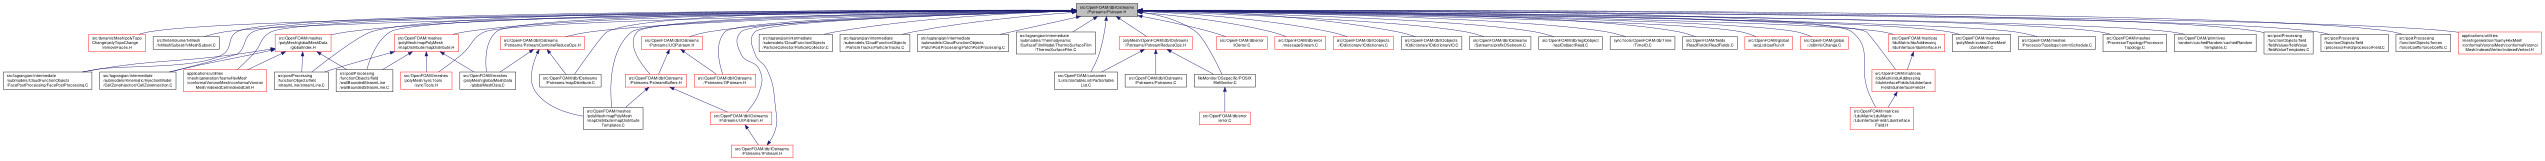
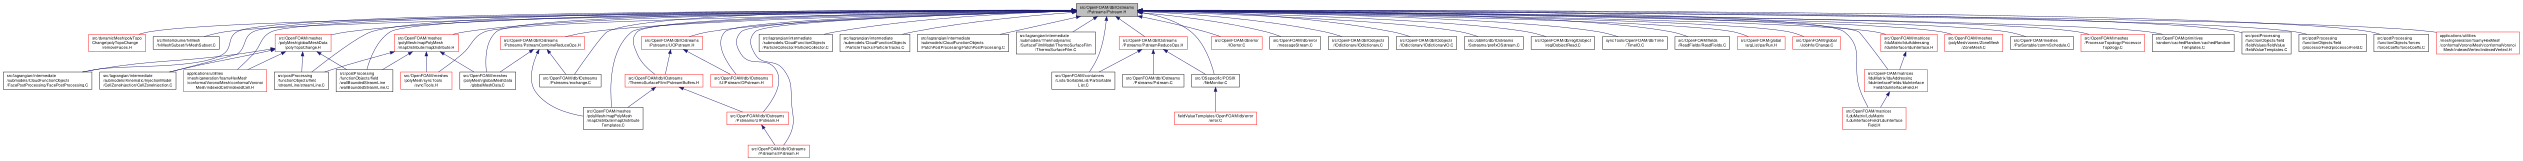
  digraph {
    node [color=black fontname=FreeSans fontsize=10 shape=record]
    edge [color=midnightblue dir=back fontname=FreeSans fontsize=10 labelfontname=FreeSans labelfontsize=10 style=solid]
    n1 [fillcolor=grey75 fontcolor=black height=0.2 label="src/OpenFOAM/db/IOstreams\l/Pstreams/Pstream.H" style=filled width=0.4]
    n2 [color=red height=0.2 label="src/dynamicMesh/polyTopo\lChange/polyTopoChange\l/removeFaces.H" width=0.4]
    n3 [height=0.2 label="src/finiteVolume/fvMesh\l/fvMeshSubset/fvMeshSubset.C" width=0.4]
    n4 [height=0.2 label="src/lagrangian/intermediate\l/submodels/CloudFunctionObjects\l/FacePostProcessing/FacePostProcessing.C" width=0.4]
    n5 [height=0.2 label="src/lagrangian/intermediate\l/submodels/CloudFunctionObjects\l/ParticleCollector/ParticleCollector.C" width=0.4]
    n6 [height=0.2 label="src/lagrangian/intermediate\l/submodels/CloudFunctionObjects\l/ParticleTracks/ParticleTracks.C" width=0.4]
    n7 [height=0.2 label="src/lagrangian/intermediate\l/submodels/CloudFunctionObjects\l/PatchPostProcessing/PatchPostProcessing.C" width=0.4]
    n8 [height=0.2 label="src/lagrangian/intermediate\l/submodels/Kinematic/InjectionModel\l/CellZoneInjection/CellZoneInjection.C" width=0.4]
    n9 [height=0.2 label="src/lagrangian/intermediate\l/submodels/Thermodynamic\l/SurfaceFilmModel/ThermoSurfaceFilm\l/ThermoSurfaceFilm.C" width=0.4]
    n10 [height=0.2 label="src/OpenFOAM/containers\l/Lists/SortableList/ParSortable\lList.C" width=0.4]
    n11 [color=red height=0.2 label="src/OpenFOAM/db/error\l/IOerror.C" width=0.4]
-   n12 [color=red height=0.2 label="src/OpenFOAM/db/error\l/messageStream.C" width=0.4]
-   n13 [color=red height=0.2 label="src/OpenFOAM/db/IOobjects\l/IOdictionary/IOdictionary.C" width=0.4]
+   n12 [height=0.2 label="src/OpenFOAM/db/error\l/messageStream.C" width=0.4]
+   n13 [height=0.2 label="src/OpenFOAM/db/IOobjects\l/IOdictionary/IOdictionary.C" width=0.4]
    n14 [height=0.2 label="src/OpenFOAM/db/IOobjects\l/IOdictionary/IOdictionaryIO.C" width=0.4]
-   n15 [color=red height=0.2 label="src/OpenFOAM/db/IOstreams\l/Pstreams/OPstream.H" width=0.4]
+   n15 [color=red height=0.2 label="src/OpenFOAM/db/IOstreams\l/UIPstream/OPstream.H" width=0.4]
    n16 [color=red height=0.2 label="src/OpenFOAM/db/IOstreams\l/Pstreams/UOPstream.H" width=0.4]
-   n17 [color=red height=0.2 label="src/OpenFOAM/db/IOstreams\l/Pstreams/PstreamBuffers.H" width=0.4]
+   n17 [color=red height=0.2 label="src/OpenFOAM/db/IOstreams\l/ThermoSurfaceFilm/PstreamBuffers.H" width=0.4]
    n18 [color=red height=0.2 label="src/OpenFOAM/db/IOstreams\l/Pstreams/UIPstream.H" width=0.4]
    n19 [color=red height=0.2 label="src/OpenFOAM/db/IOstreams\l/Pstreams/IPstream.H" width=0.4]
    n20 [height=0.2 label="src/OpenFOAM/meshes\l/polyMesh/mapPolyMesh\l/mapDistribute/mapDistribute\lTemplates.C" width=0.4]
-   n21 [height=0.2 label="src/OpenFOAM/db/IOstreams\l/Pstreams/mapDistribute.C" width=0.4]
+   n21 [height=0.2 label="src/OpenFOAM/db/IOstreams\l/Pstreams/exchange.C" width=0.4]
    n22 [color=red height=0.2 label="src/OpenFOAM/db/IOstreams\l/Pstreams/PstreamCombineReduceOps.H" width=0.4]
    n23 [height=0.2 label="src/OpenFOAM/meshes\l/polyMesh/globalMeshData\l/globalMeshData.C" width=0.4]
-   n24 [color=red height=0.2 label="polyMesh/OpenFOAM/db/IOstreams\l/Pstreams/PstreamReduceOps.H" width=0.4]
-   n25 [height=0.2 label="fileMonitor/OSspecific/POSIX\l/fileMonitor.C" width=0.4]
-   n26 [height=0.2 label="src/OpenFOAM/db/IOstreams\l/Sstreams/prefixOSstream.C" width=0.4]
+   n24 [color=red height=0.2 label="src/OpenFOAM/db/IOstreams\l/Pstreams/PstreamReduceOps.H" width=0.4]
+   n25 [height=0.2 label="src/OSspecific/POSIX\l/fileMonitor.C" width=0.4]
+   n26 [height=0.2 label="src/JobInfo/db/IOstreams\l/Sstreams/prefixOSstream.C" width=0.4]
    n27 [height=0.2 label="src/OpenFOAM/db/regIOobject\l/regIOobjectRead.C" width=0.4]
    n28 [height=0.2 label="syncTools/OpenFOAM/db/Time\l/TimeIO.C" width=0.4]
    n29 [height=0.2 label="src/OpenFOAM/fields\l/ReadFields/ReadFields.C" width=0.4]
    n30 [color=red height=0.2 label="src/OpenFOAM/global\l/argList/parRun.H" width=0.4]
    n31 [color=red height=0.2 label="src/OpenFOAM/global\l/JobInfo/Change.C" width=0.4]
    n32 [color=red height=0.2 label="src/OpenFOAM/matrices\l/LduMatrix/LduMatrix\l/LduInterfaceField/LduInterface\lField.H" width=0.4]
    n33 [color=red height=0.2 label="src/OpenFOAM/matrices\l/lduMatrix/lduAddressing\l/lduInterface/lduInterface.H" width=0.4]
    n34 [color=red height=0.2 label="src/OpenFOAM/matrices\l/lduMatrix/lduAddressing\l/lduInterfaceFields/lduInterface\lField/lduInterfaceField.H" width=0.4]
-   n35 [color=red height=0.2 label="src/OpenFOAM/meshes\l/polyMesh/globalMeshData\l/globalIndex.H" width=0.4]
+   n35 [color=red height=0.2 label="src/OpenFOAM/meshes\l/polyMesh/globalMeshData\l/polyTopoChange.H" width=0.4]
    n36 [height=0.2 label="src/postProcessing\l/functionObjects/field\l/streamLine/streamLine.C" width=0.4]
    n37 [height=0.2 label="src/postProcessing\l/functionObjects/field\l/wallBoundedStreamLine\l/wallBoundedStreamLine.C" width=0.4]
    n38 [color=red height=0.2 label="applications/utilities\l/mesh/generation/foamyHexMesh\l/conformalVoronoiMesh/conformalVoronoi\lMesh/indexedCell/indexedCell.H" width=0.4]
    n39 [color=red height=0.2 label="src/OpenFOAM/meshes\l/polyMesh/mapPolyMesh\l/mapDistribute/mapDistribute.H" width=0.4]
    n40 [color=red height=0.2 label="src/OpenFOAM/meshes\l/polyMesh/syncTools\l/syncTools.H" width=0.4]
-   n41 [height=0.2 label="src/OpenFOAM/meshes\l/polyMesh/zones/ZoneMesh\l/ZoneMesh.C" width=0.4]
-   n42 [height=0.2 label="src/OpenFOAM/meshes\l/ProcessorTopology/commSchedule.C" width=0.4]
-   n43 [height=0.2 label="src/OpenFOAM/meshes\l/ProcessorTopology/Processor\lTopology.C" width=0.4]
+   n41 [color=red height=0.2 label="src/OpenFOAM/meshes\l/polyMesh/zones/ZoneMesh\l/ZoneMesh.C" width=0.4]
+   n42 [height=0.2 label="src/OpenFOAM/meshes\l/ParSortable/commSchedule.C" width=0.4]
+   n43 [color=red height=0.2 label="src/OpenFOAM/meshes\l/ProcessorTopology/Processor\lTopology.C" width=0.4]
    n44 [height=0.2 label="src/OpenFOAM/primitives\l/random/cachedRandom/cachedRandom\lTemplates.C" width=0.4]
    n45 [height=0.2 label="src/postProcessing\l/functionObjects/field\l/fieldValues/fieldValue\l/fieldValueTemplates.C" width=0.4]
    n46 [height=0.2 label="src/postProcessing\l/functionObjects/field\l/processorField/processorField.C" width=0.4]
    n47 [height=0.2 label="src/postProcessing\l/functionObjects/forces\l/forceCoeffs/forceCoeffs.C" width=0.4]
    n48 [color=red height=0.2 label="applications/utilities\l/mesh/generation/foamyHexMesh\l/conformalVoronoiMesh/conformalVoronoi\lMesh/indexedVertex/indexedVertexI.H" width=0.4]
-   n49 [color=red height=0.2 label="src/OpenFOAM/db/error\l/error.C" width=0.4]
-   n50 [height=0.2 label="src/OpenFOAM/db/IOstreams\l/Pstreams/Pstreams.C" width=0.4]
+   n49 [color=red height=0.2 label="fieldValueTemplates/OpenFOAM/db/error\l/error.C" width=0.4]
+   n50 [height=0.2 label="src/OpenFOAM/db/IOstreams\l/Pstreams/Pstream.C" width=0.4]
    n1 -> n2
    n1 -> n3
    n1 -> n4
    n1 -> n5
    n1 -> n6
    n1 -> n7
    n1 -> n8
    n1 -> n9
    n1 -> n10
    n1 -> n11
    n1 -> n12
    n1 -> n13
    n1 -> n14
    n1 -> n15
    n1 -> n16
    n1 -> n17
    n1 -> n18
-   n19 -> n1
+   n1 -> n19
    n1 -> n20
    n1 -> n21
    n1 -> n22
    n1 -> n23
    n1 -> n24
    n1 -> n25
    n1 -> n26
    n1 -> n27
    n1 -> n28
    n1 -> n29
    n1 -> n30
    n1 -> n31
    n1 -> n32
    n1 -> n33
    n1 -> n34
    n1 -> n35
    n1 -> n36
    n1 -> n37
    n1 -> n38
    n1 -> n39
    n1 -> n40
    n1 -> n41
    n1 -> n42
    n1 -> n43
    n1 -> n44
    n1 -> n45
    n1 -> n46
    n1 -> n47
    n1 -> n48
    n16 -> n15
    n16 -> n17
    n17 -> n18
    n17 -> n20
    n18 -> n19
    n22 -> n20
    n22 -> n21
    n22 -> n23
    n24 -> n10
    n24 -> n25
    n24 -> n50
    n25 -> n49
    n33 -> n34
    n34 -> n32
    n35 -> n4
    n35 -> n8
    n35 -> n36
    n35 -> n37
    n35 -> n38
    n39 -> n23
    n39 -> n36
    n39 -> n37
    n39 -> n40
  }
